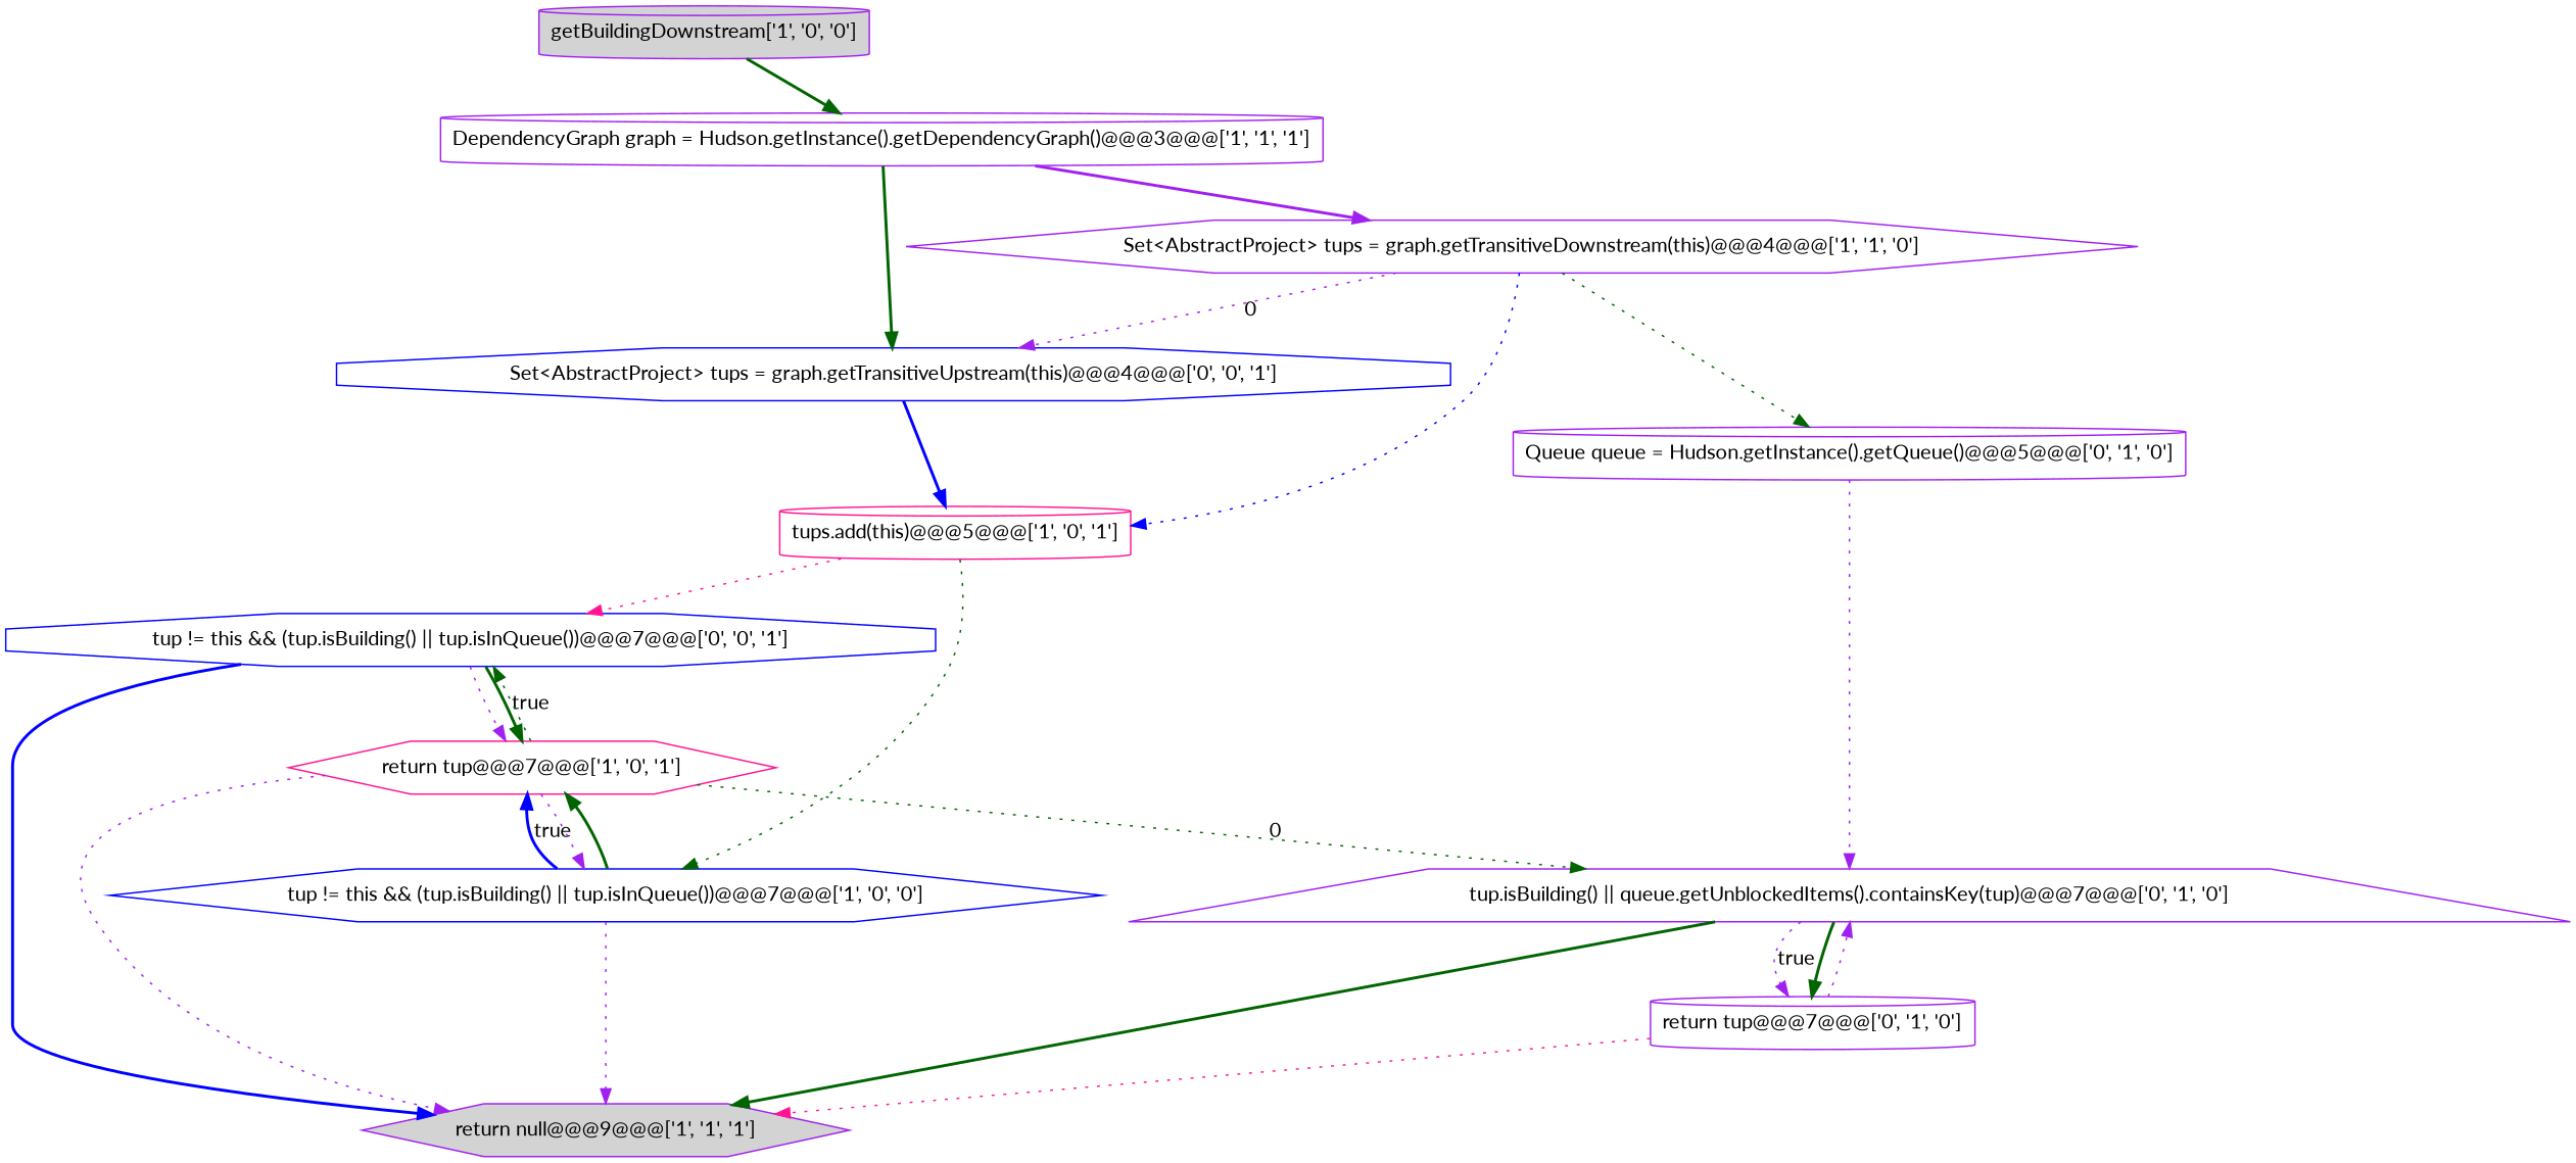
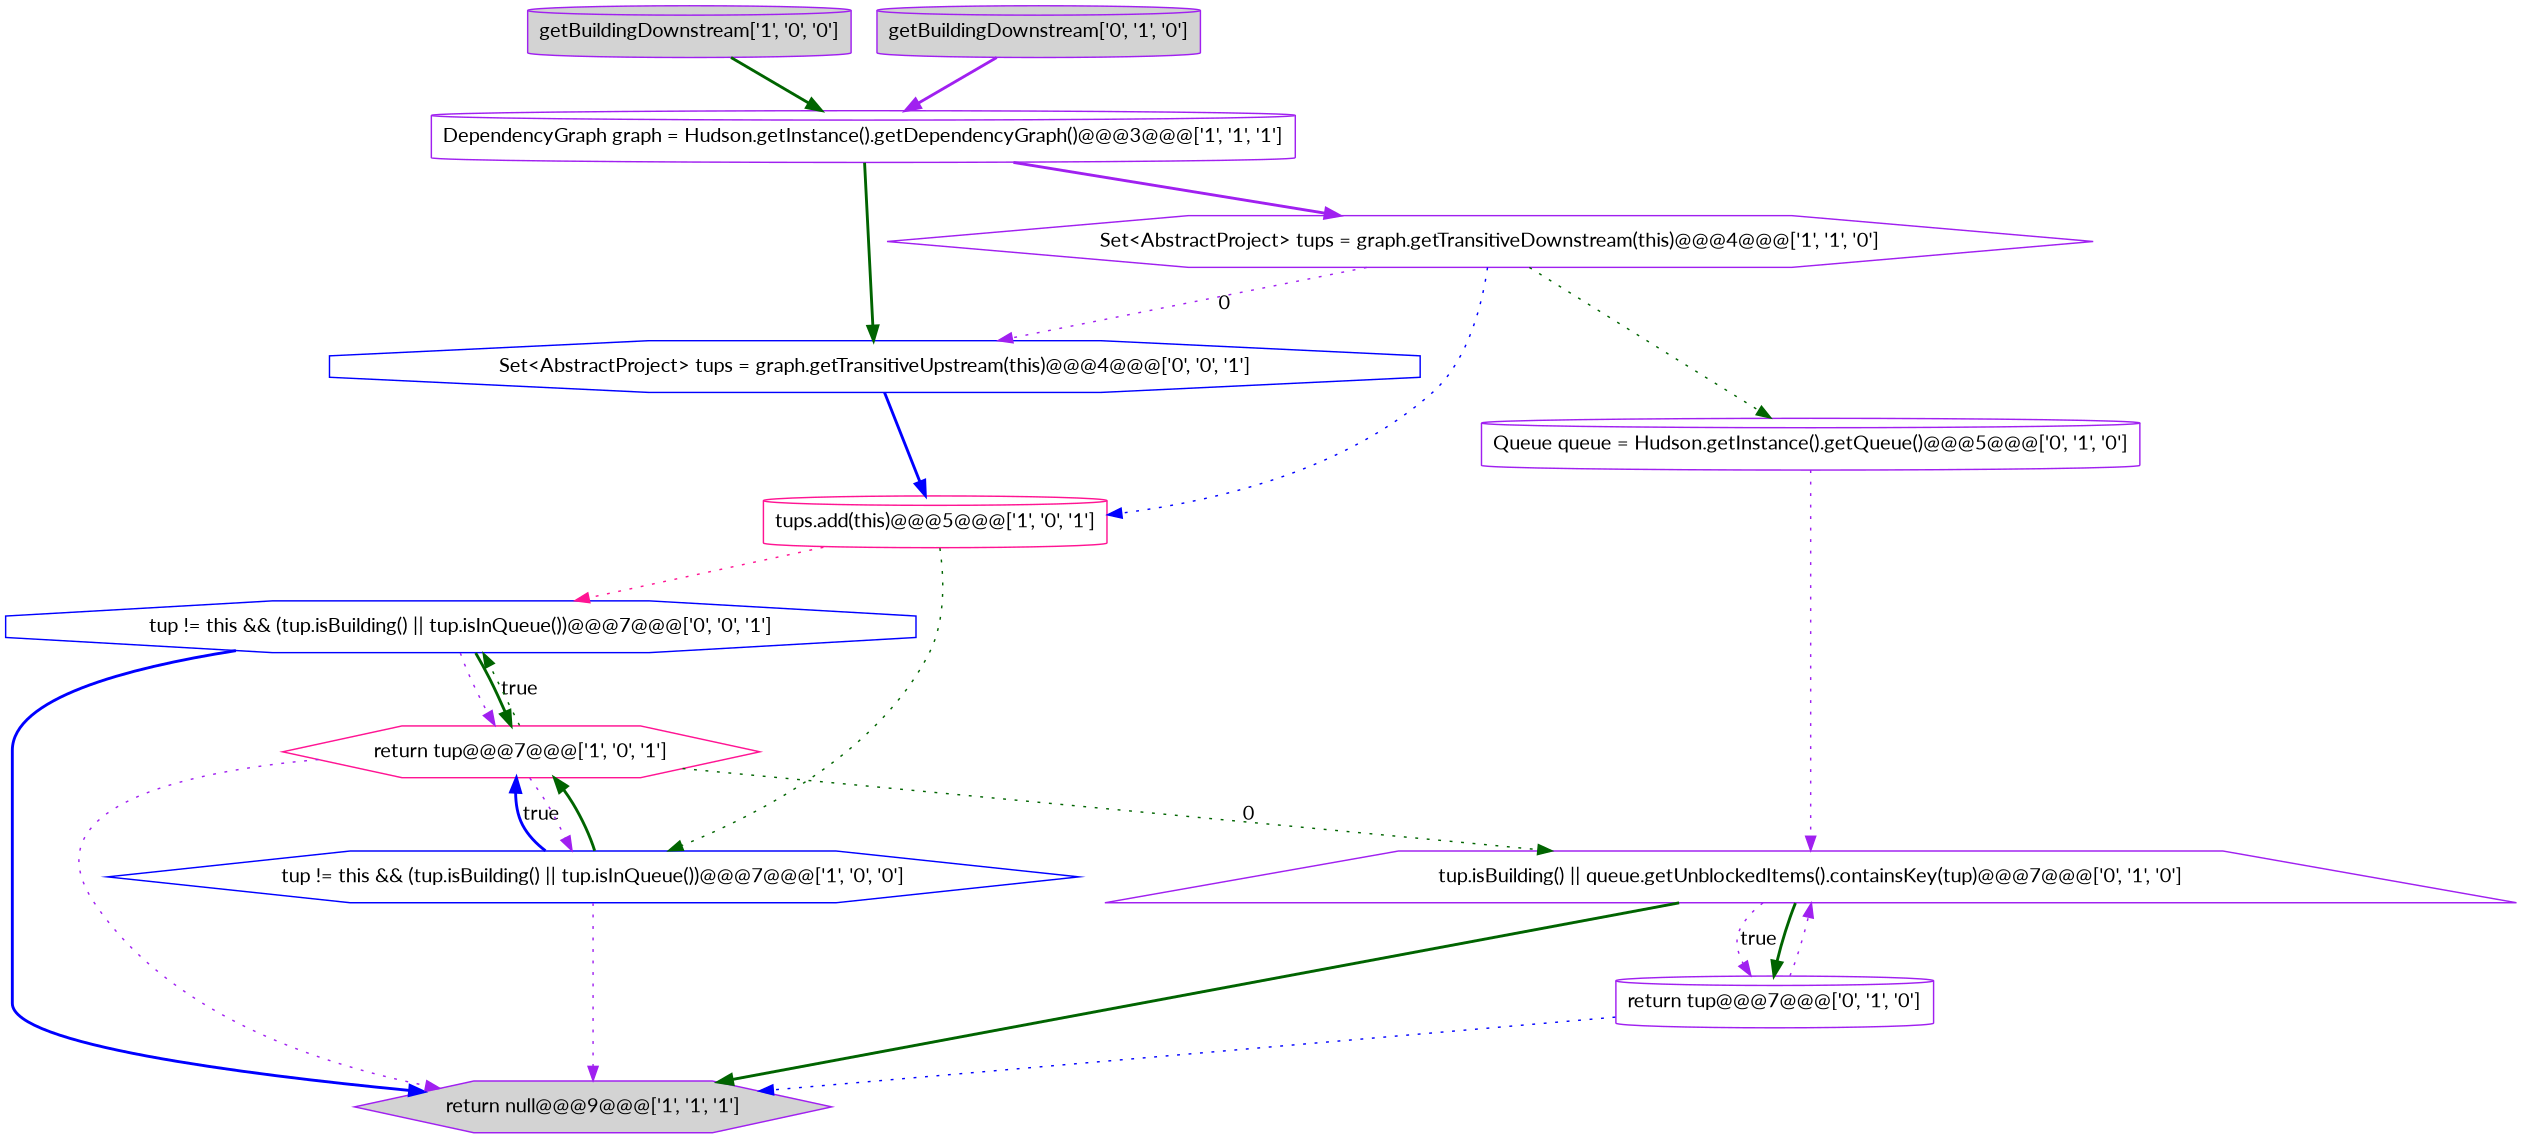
  digraph {
    fontname=Lato
    node [color=purple fillcolor=white fontname=Lato shape=cylinder style=filled]
    edge [color=darkgreen fontname=Lato style=dotted]
    n1 [fillcolor=lightgray label="getBuildingDownstream['1', '0', '0']"]
    n2 [label="DependencyGraph graph = Hudson.getInstance().getDependencyGraph()@@@3@@@['1', '1', '1']"]
    n3 [label="Set<AbstractProject> tups = graph.getTransitiveDownstream(this)@@@4@@@['1', '1', '0']" shape=hexagon]
    n4 [color=blue label="Set<AbstractProject> tups = graph.getTransitiveUpstream(this)@@@4@@@['0', '0', '1']" shape=octagon]
    n5 [color=deeppink label="tups.add(this)@@@5@@@['1', '0', '1']"]
    n6 [color=blue label="tup != this && (tup.isBuilding() || tup.isInQueue())@@@7@@@['0', '0', '1']" shape=octagon]
    n7 [color=blue label="tup != this && (tup.isBuilding() || tup.isInQueue())@@@7@@@['1', '0', '0']" shape=hexagon]
    n8 [color=deeppink label="return tup@@@7@@@['1', '0', '1']" shape=hexagon]
    n9 [fillcolor=lightgray label="return null@@@9@@@['1', '1', '1']" shape=hexagon]
    n10 [label="Queue queue = Hudson.getInstance().getQueue()@@@5@@@['0', '1', '0']"]
    n11 [label="tup.isBuilding() || queue.getUnblockedItems().containsKey(tup)@@@7@@@['0', '1', '0']" shape=trapezium]
    n12 [label="return tup@@@7@@@['0', '1', '0']"]
+   n13 [fillcolor=lightgray label="getBuildingDownstream['0', '1', '0']"]
    n1 -> n2 [style=bold]
    n2 -> n3 [color=purple style=bold]
    n2 -> n4 [style=bold]
    n3 -> n4 [color=purple label=0]
    n3 -> n5 [color=blue]
    n3 -> n10
    n4 -> n5 [color=blue style=bold]
    n5 -> n6 [color=deeppink]
    n5 -> n7
    n6 -> n8 [label=true style=bold]
    n6 -> n8 [color=purple]
    n6 -> n9 [color=blue style=bold]
    n7 -> n8 [color=blue label=true style=bold]
    n7 -> n8 [style=bold]
    n7 -> n9 [color=purple]
    n8 -> n6
    n8 -> n7 [color=purple]
    n8 -> n9 [color=purple]
    n8 -> n11 [label=0]
    n10 -> n11 [color=purple]
    n11 -> n9 [style=bold]
    n11 -> n12 [color=purple label=true]
    n11 -> n12 [style=bold]
-   n12 -> n9 [color=deeppink]
+   n12 -> n9 [color=blue]
    n12 -> n11 [color=purple]
+   n13 -> n2 [color=purple style=bold]
  }
